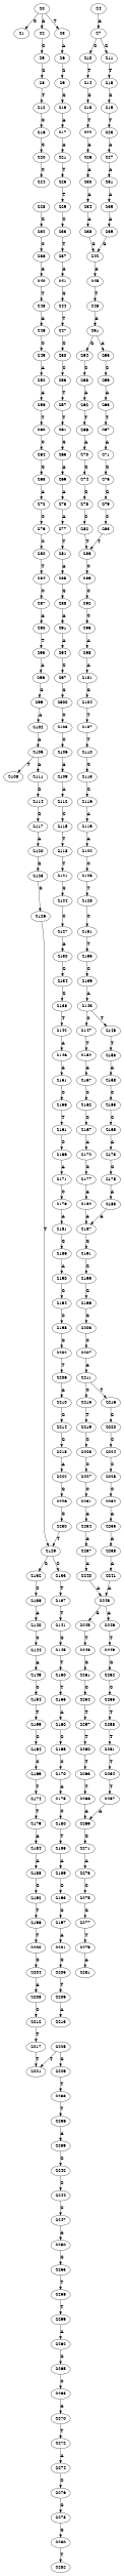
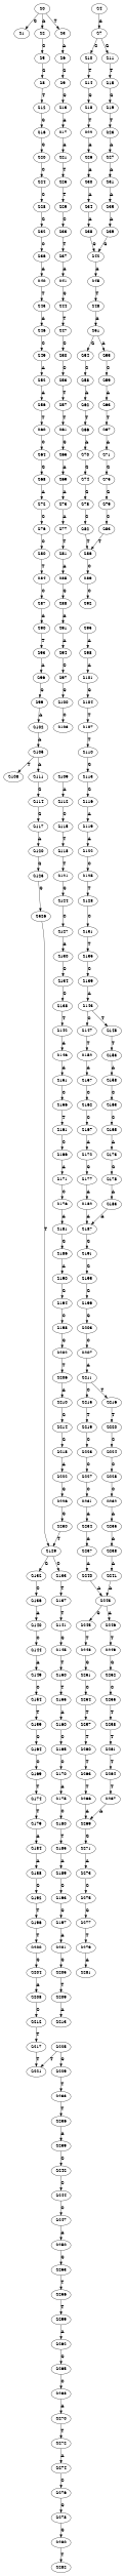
  strict digraph {
    S0
    S1
    S2
    S3
    S5
    S6
    S4
    S7
    S8
    S9
    S10
    S11
    S12
    S13
    S14
    S15
    S16
    S17
    S18
    S19
    S20
    S21
    S22
    S23
    S24
    S25
    S26
    S27
    S28
    S29
    S30
    S31
    S32
    S33
    S34
    S35
    S36
    S37
    S38
    S39
    S40
    S41
    S42
    S43
    S44
    S45
    S46
    S47
    S48
    S49
    S50
    S51
    S52
    S53
    S54
    S55
    S56
    S57
    S58
    S59
    S60
    S61
    S62
    S63
    S64
    S65
    S66
    S67
    S68
    S69
    S70
    S71
    S72
    S73
    S74
    S75
    S76
    S77
    S78
    S79
    S80
    S81
    S82
    S83
    S84
    S85
    S86
    S87
    S88
    S89
    S90
    S91
    S92
    S93
    S94
    S95
    S96
    S97
    S98
    S99
-   S100 [label=S600]
+   S100
    S101
    S102
    S103
    S104
    S105
-   S106
    S107
    S108
    S111
    S109
    S110
    S112
    S113
    S114
    S115
    S116
    S117
    S118
    S119
    S120
    S121
    S122
    S123
    S124
    S125
-   S126
+   S126 [label=S526]
    S127
    S128
    S129
    S130
    S131
    S132
    S133
    S134
    S135
    S136
    S137
    S138
    S139
    S140
    S141
    S142
    S143
    S144
    S145
    S146
    S147
    S148
    S149
    S150
    S151
    S152
    S153
    S154
    S155
    S156
    S157
    S158
    S159
    S160
    S161
    S162
    S163
    S164
    S165
    S166
    S167
    S168
    S169
    S170
    S171
    S172
    S173
    S174
    S175
    S176
    S177
    S178
    S179
    S180
    S181
    S182
    S183
    S184
    S185
    S186
    S187
    S188
    S189
    S190
    S191
    S192
    S193
    S194
    S195
    S196
    S197
    S198
    S199
    S200
    S201
    S202
    S203
    S204
    S205
    S206
    S207
    S208
    S209
    S210
    S211
    S212
    S213
    S214
    S215
    S216
    S217
    S218
    S219
    S220
    S221
    S222
    S223
    S224
    S226
    S227
    S228
    S225
    S229
    S230
    S231
    S232
    S233
    S234
    S235
    S236
    S237
    S238
    S239
    S240
    S241
    S242
    S243
    S244
    S245
    S246
    S247
    S248
    S249
    S250
    S251
    S252
    S253
    S254
    S255
    S256
    S257
    S258
    S259
    S260
    S261
    S262
    S263
    S264
    S265
    S266
    S267
    S268
    S269
    S270
    S271
    S272
    S273
    S274
    S275
    S276
    S277
    S278
    S279
    S280
    S281
    S282
    S0 -> S1 [label=G]
    S0 -> S2 [label=A]
    S0 -> S3 [label=T]
    S2 -> S5 [label=C]
    S3 -> S6 [label=A]
    S5 -> S8 [label=G]
    S6 -> S9 [label=G]
    S4 -> S7 [label=A]
    S7 -> S10 [label=C]
    S7 -> S11 [label=G]
    S8 -> S12 [label=T]
    S9 -> S13 [label=G]
    S10 -> S14 [label=T]
    S11 -> S15 [label=T]
    S12 -> S16 [label=G]
    S13 -> S17 [label=A]
    S14 -> S18 [label=G]
    S15 -> S19 [label=G]
    S16 -> S20 [label=G]
    S17 -> S21 [label=A]
    S18 -> S22 [label=T]
    S19 -> S23 [label=T]
    S20 -> S24 [label=C]
    S21 -> S25 [label=T]
    S22 -> S26 [label=A]
    S23 -> S27 [label=A]
+   S24 -> S28 [label=C]
    S25 -> S29 [label=T]
    S26 -> S30 [label=A]
    S27 -> S31 [label=A]
    S28 -> S32 [label=G]
    S29 -> S33 [label=C]
    S30 -> S34 [label=A]
    S31 -> S35 [label=A]
    S32 -> S36 [label=C]
    S33 -> S37 [label=T]
    S34 -> S38 [label=A]
    S35 -> S39 [label=A]
    S36 -> S40 [label=A]
    S37 -> S41 [label=A]
    S38 -> S42 [label=G]
    S39 -> S42 [label=G]
    S40 -> S43 [label=T]
    S41 -> S44 [label=G]
    S42 -> S45 [label=A]
    S43 -> S46 [label=A]
    S44 -> S47 [label=T]
    S45 -> S48 [label=T]
    S46 -> S49 [label=C]
    S47 -> S50 [label=G]
    S48 -> S51 [label=A]
    S49 -> S52 [label=A]
    S50 -> S53 [label=C]
    S51 -> S54 [label=G]
    S51 -> S55 [label=A]
    S52 -> S56 [label=A]
    S53 -> S57 [label=T]
    S54 -> S58 [label=C]
    S55 -> S59 [label=C]
    S56 -> S60 [label=T]
    S57 -> S61 [label=T]
    S58 -> S62 [label=A]
    S59 -> S63 [label=A]
    S60 -> S64 [label=C]
    S61 -> S65 [label=G]
    S62 -> S66 [label=T]
    S63 -> S67 [label=T]
    S64 -> S68 [label=G]
    S65 -> S69 [label=A]
    S66 -> S70 [label=A]
    S67 -> S71 [label=A]
    S68 -> S72 [label=A]
    S69 -> S73 [label=A]
    S70 -> S74 [label=G]
    S71 -> S75 [label=G]
    S72 -> S76 [label=C]
    S73 -> S77 [label=A]
    S74 -> S78 [label=G]
    S75 -> S79 [label=G]
    S76 -> S80 [label=C]
    S77 -> S81 [label=T]
    S78 -> S82 [label=C]
    S79 -> S83 [label=C]
    S80 -> S84 [label=T]
    S81 -> S85 [label=A]
    S82 -> S86 [label=T]
    S83 -> S86 [label=T]
    S84 -> S87 [label=C]
    S85 -> S88 [label=G]
    S86 -> S89 [label=C]
    S87 -> S90 [label=A]
    S88 -> S91 [label=A]
    S89 -> S92 [label=C]
    S90 -> S93 [label=T]
    S91 -> S94 [label=A]
-   S92 -> S95 [label=C]
    S93 -> S96 [label=A]
    S94 -> S97 [label=G]
    S95 -> S98 [label=A]
    S96 -> S99 [label=G]
    S97 -> S100 [label=G]
    S98 -> S101 [label=A]
    S99 -> S102 [label=A]
    S100 -> S103 [label=C]
    S101 -> S104 [label=G]
    S102 -> S105 [label=A]
-   S103 -> S106 [label=C]
    S104 -> S107 [label=T]
    S105 -> S108 [label=T]
    S105 -> S111 [label=A]
-   S106 -> S109 [label=A]
    S107 -> S110 [label=T]
    S111 -> S114 [label=G]
    S109 -> S112 [label=A]
    S110 -> S113 [label=G]
    S112 -> S115 [label=C]
    S113 -> S116 [label=G]
    S114 -> S117 [label=G]
    S115 -> S118 [label=T]
    S116 -> S119 [label=A]
    S117 -> S120 [label=A]
    S118 -> S121 [label=T]
    S119 -> S122 [label=A]
    S120 -> S123 [label=G]
    S121 -> S124 [label=G]
    S122 -> S125 [label=C]
    S123 -> S126 [label=G]
    S124 -> S127 [label=C]
    S125 -> S128 [label=T]
    S126 -> S129 [label=T]
    S127 -> S130 [label=A]
    S128 -> S131 [label=C]
    S129 -> S132 [label=G]
    S129 -> S133 [label=C]
    S130 -> S134 [label=G]
    S131 -> S135 [label=T]
    S132 -> S136 [label=C]
    S133 -> S137 [label=T]
    S134 -> S138 [label=G]
    S135 -> S139 [label=C]
    S136 -> S140 [label=A]
    S137 -> S141 [label=T]
    S138 -> S142 [label=T]
    S139 -> S143 [label=A]
    S140 -> S144 [label=C]
    S141 -> S145 [label=G]
    S142 -> S146 [label=A]
    S143 -> S147 [label=C]
    S143 -> S148 [label=T]
    S144 -> S149 [label=A]
    S145 -> S150 [label=T]
    S146 -> S151 [label=A]
    S147 -> S152 [label=T]
    S148 -> S153 [label=T]
    S149 -> S154 [label=C]
    S150 -> S155 [label=T]
    S151 -> S156 [label=C]
    S152 -> S157 [label=A]
    S153 -> S158 [label=A]
    S154 -> S159 [label=T]
    S155 -> S160 [label=A]
    S156 -> S161 [label=T]
    S157 -> S162 [label=C]
    S158 -> S163 [label=C]
    S159 -> S164 [label=G]
    S160 -> S165 [label=C]
    S161 -> S166 [label=C]
    S162 -> S167 [label=C]
    S163 -> S168 [label=C]
    S164 -> S169 [label=C]
    S165 -> S170 [label=C]
    S166 -> S171 [label=A]
    S167 -> S172 [label=A]
    S168 -> S173 [label=A]
    S169 -> S174 [label=T]
    S170 -> S175 [label=A]
    S171 -> S176 [label=C]
    S172 -> S177 [label=G]
    S173 -> S178 [label=G]
    S174 -> S179 [label=T]
    S175 -> S180 [label=C]
    S176 -> S181 [label=A]
    S177 -> S182 [label=A]
    S178 -> S183 [label=A]
    S179 -> S184 [label=A]
    S180 -> S185 [label=T]
    S181 -> S186 [label=G]
    S182 -> S187 [label=A]
    S183 -> S187 [label=A]
    S184 -> S188 [label=A]
    S185 -> S189 [label=A]
    S186 -> S190 [label=A]
    S187 -> S191 [label=G]
    S188 -> S192 [label=G]
    S189 -> S193 [label=G]
    S190 -> S194 [label=G]
    S191 -> S195 [label=G]
    S192 -> S196 [label=T]
    S193 -> S197 [label=G]
    S194 -> S198 [label=C]
    S195 -> S199 [label=G]
    S196 -> S200 [label=T]
    S197 -> S201 [label=A]
    S198 -> S202 [label=G]
    S199 -> S203 [label=G]
    S200 -> S204 [label=G]
    S201 -> S205 [label=G]
    S202 -> S206 [label=T]
    S203 -> S207 [label=C]
    S204 -> S208 [label=A]
    S205 -> S209 [label=T]
    S206 -> S210 [label=A]
    S207 -> S211 [label=A]
    S208 -> S212 [label=C]
    S209 -> S213 [label=A]
    S210 -> S214 [label=G]
    S211 -> S215 [label=C]
    S211 -> S216 [label=T]
    S212 -> S217 [label=T]
    S214 -> S218 [label=G]
    S215 -> S219 [label=T]
-   S216 -> S220 [label=G]
+   S216 -> S220 [label=T]
    S217 -> S221 [label=T]
    S218 -> S222 [label=A]
    S219 -> S223 [label=C]
    S220 -> S224 [label=C]
    S222 -> S226 [label=G]
    S223 -> S227 [label=C]
    S224 -> S228 [label=C]
    S226 -> S230 [label=G]
    S227 -> S231 [label=C]
    S228 -> S232 [label=C]
    S225 -> S221 [label=T]
    S225 -> S229 [label=G]
    S229 -> S233 [label=T]
    S230 -> S129 [label=T]
    S231 -> S234 [label=A]
    S232 -> S235 [label=A]
    S233 -> S236 [label=T]
    S234 -> S237 [label=A]
    S235 -> S238 [label=A]
    S236 -> S239 [label=A]
    S237 -> S240 [label=A]
    S238 -> S241 [label=A]
    S239 -> S242 [label=G]
    S240 -> S243 [label=A]
    S241 -> S243 [label=A]
    S242 -> S244 [label=C]
    S243 -> S245 [label=G]
    S243 -> S246 [label=A]
    S244 -> S247 [label=C]
    S245 -> S248 [label=T]
    S246 -> S249 [label=T]
    S247 -> S250 [label=A]
    S248 -> S251 [label=G]
    S249 -> S252 [label=G]
    S250 -> S253 [label=G]
    S251 -> S254 [label=C]
    S252 -> S255 [label=C]
    S253 -> S256 [label=T]
    S254 -> S257 [label=T]
    S255 -> S258 [label=T]
    S256 -> S259 [label=T]
    S257 -> S260 [label=T]
    S258 -> S261 [label=T]
    S259 -> S262 [label=A]
    S260 -> S263 [label=T]
    S261 -> S264 [label=T]
    S262 -> S265 [label=G]
    S263 -> S266 [label=T]
    S264 -> S267 [label=T]
    S265 -> S268 [label=C]
    S266 -> S269 [label=A]
    S267 -> S269 [label=A]
    S268 -> S270 [label=A]
    S269 -> S271 [label=G]
    S270 -> S272 [label=T]
    S271 -> S273 [label=A]
    S272 -> S274 [label=A]
    S273 -> S275 [label=C]
    S274 -> S276 [label=C]
    S275 -> S277 [label=G]
    S276 -> S278 [label=G]
    S277 -> S279 [label=T]
    S278 -> S280 [label=G]
    S279 -> S281 [label=A]
    S280 -> S282 [label=T]
  }
